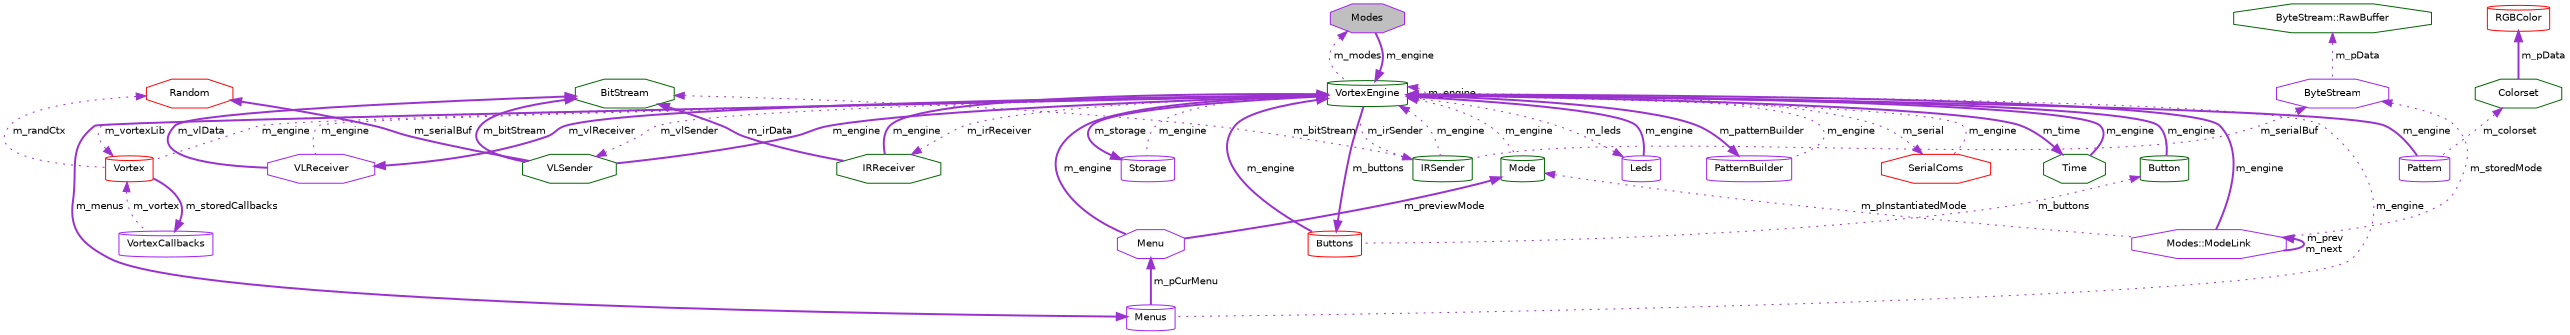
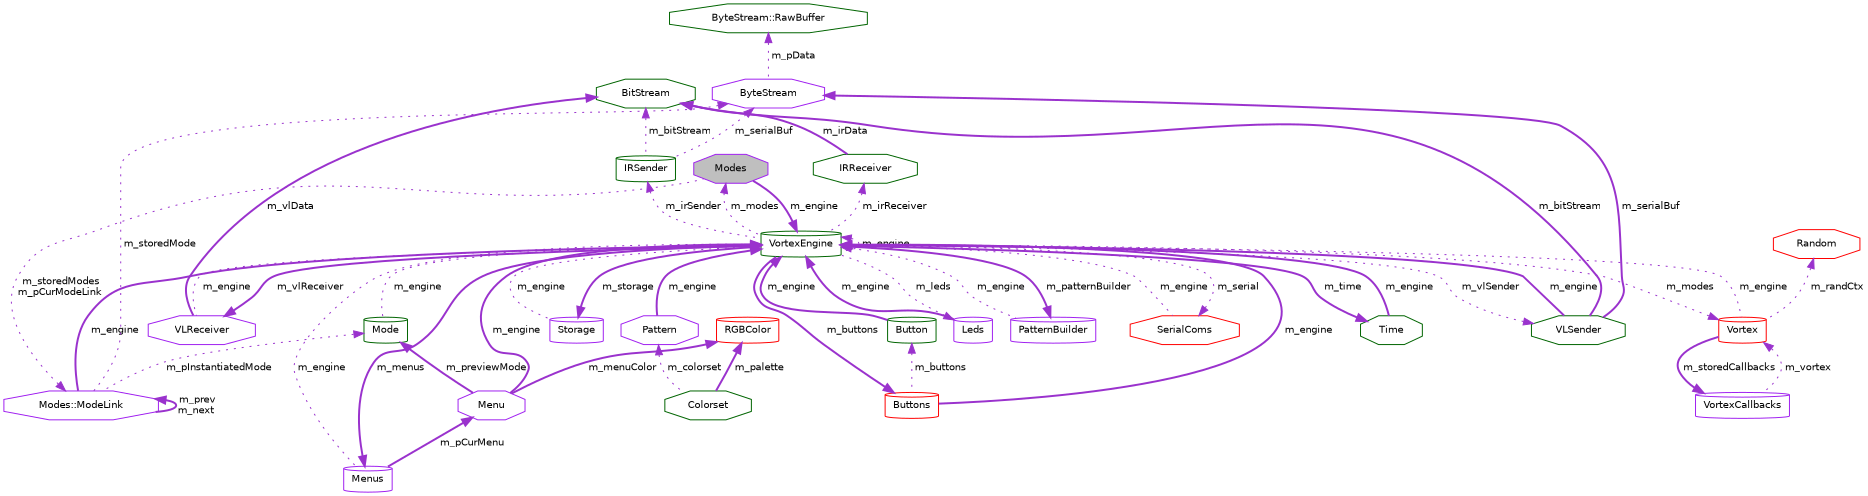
  digraph {
    rankdir=TB
    node [color=purple fontname=Helvetica fontsize=10 shape=octagon]
    edge [color=darkorchid3 dir=back fontname=Helvetica fontsize=10 labelfontname=Helvetica labelfontsize=10 style=dotted]
    n1 [fillcolor=grey75 fontcolor=black height=0.2 label=Modes style=filled width=0.4]
    n2 [color=darkgreen height=0.2 label=VortexEngine shape=cylinder width=0.4]
    n3 [height=0.2 label=VLReceiver width=0.4]
    n4 [height=0.2 label=Storage shape=cylinder width=0.4]
    n5 [color=darkgreen height=0.2 label=IRSender shape=cylinder width=0.4]
    n6 [color=red height=0.2 label=Buttons shape=cylinder width=0.4]
    n7 [color=darkgreen height=0.2 label=Button shape=cylinder width=0.4]
    n8 [height=0.2 label=Leds shape=cylinder width=0.4]
    n9 [height=0.2 label=PatternBuilder shape=cylinder width=0.4]
    n10 [color=darkgreen height=0.2 label=VLSender width=0.4]
    n11 [color=red height=0.2 label=SerialComs width=0.4]
    n12 [color=red height=0.2 label=Vortex shape=cylinder width=0.4]
    n13 [color=darkgreen height=0.2 label=IRReceiver width=0.4]
    n14 [color=darkgreen height=0.2 label=Time width=0.4]
    n15 [height=0.2 label=Menus shape=cylinder width=0.4]
    n16 [height=0.2 label=Menu width=0.4]
    n17 [color=darkgreen height=0.2 label=Mode shape=cylinder width=0.4]
-   n18 [height=0.2 label=Pattern shape=cylinder width=0.4]
+   n18 [height=0.2 label=Pattern width=0.4]
    n19 [height=0.2 label="Modes::ModeLink" width=0.4]
    n20 [height=0.2 label=VortexCallbacks shape=cylinder width=0.4]
    n21 [color=darkgreen height=0.2 label=BitStream width=0.4]
    n22 [height=0.2 label=ByteStream width=0.4]
    n23 [color=darkgreen height=0.2 label="ByteStream::RawBuffer" width=0.4]
    n24 [color=red height=0.2 label=Random width=0.4]
    n25 [color=darkgreen height=0.2 label=Colorset width=0.4]
    n26 [color=red height=0.2 label=RGBColor shape=cylinder width=0.4]
    n1 -> n2 [label=" m_modes"]
    n2 -> n1 [label=" m_engine" style=bold]
    n2 -> n2 [label=" m_engine"]
    n2 -> n3 [label=" m_engine"]
    n2 -> n4 [label=" m_engine"]
-   n2 -> n5 [label=" m_engine"]
    n2 -> n6 [label=" m_engine" style=bold]
    n2 -> n7 [label=" m_engine" style=bold]
    n2 -> n8 [label=" m_engine" style=bold]
    n2 -> n9 [label=" m_engine"]
    n2 -> n10 [label=" m_engine" style=bold]
    n2 -> n11 [label=" m_engine"]
    n2 -> n12 [label=" m_engine"]
-   n2 -> n13 [label=" m_engine" style=bold]
    n2 -> n14 [label=" m_engine" style=bold]
    n2 -> n15 [label=" m_engine"]
    n2 -> n16 [label=" m_engine" style=bold]
    n2 -> n17 [label=" m_engine"]
    n2 -> n18 [label=" m_engine" style=bold]
    n2 -> n19 [label=" m_engine" style=bold]
    n3 -> n2 [label=" m_vlReceiver" style=bold]
    n4 -> n2 [label=" m_storage" style=bold]
    n5 -> n2 [label=" m_irSender"]
    n6 -> n2 [label=" m_buttons" style=bold]
    n7 -> n6 [label=" m_buttons"]
    n8 -> n2 [label=" m_leds"]
    n9 -> n2 [label=" m_patternBuilder" style=bold]
    n10 -> n2 [label=" m_vlSender"]
    n11 -> n2 [label=" m_serial"]
-   n12 -> n2 [label=" m_vortexLib"]
+   n12 -> n2 [label=" m_modes"]
    n12 -> n20 [label=" m_vortex"]
    n13 -> n2 [label=" m_irReceiver"]
    n14 -> n2 [label=" m_time" style=bold]
    n15 -> n2 [label=" m_menus" style=bold]
    n16 -> n15 [label=" m_pCurMenu" style=bold]
    n17 -> n16 [label=" m_previewMode" style=bold]
    n17 -> n19 [label=" m_pInstantiatedMode"]
+   n19 -> n1 [label=" m_storedModes\nm_pCurModeLink"]
    n19 -> n19 [label=" m_prev\nm_next" style=bold]
    n20 -> n12 [label=" m_storedCallbacks" style=bold]
    n21 -> n3 [label=" m_vlData" style=bold]
    n21 -> n5 [label=" m_bitStream"]
    n21 -> n10 [label=" m_bitStream" style=bold]
    n21 -> n13 [label=" m_irData" style=bold]
    n22 -> n5 [label=" m_serialBuf"]
-   n24 -> n10 [label=" m_serialBuf" style=bold]
+   n22 -> n10 [label=" m_serialBuf" style=bold]
    n22 -> n19 [label=" m_storedMode"]
    n23 -> n22 [label=" m_pData"]
    n24 -> n12 [label=" m_randCtx"]
-   n25 -> n18 [label=" m_colorset"]
-   n26 -> n25 [label=" m_pData" style=bold]
+   n18 -> n25 [label=" m_colorset"]
+   n26 -> n16 [label=" m_menuColor" style=bold]
+   n26 -> n25 [label=" m_palette" style=bold]
  }
